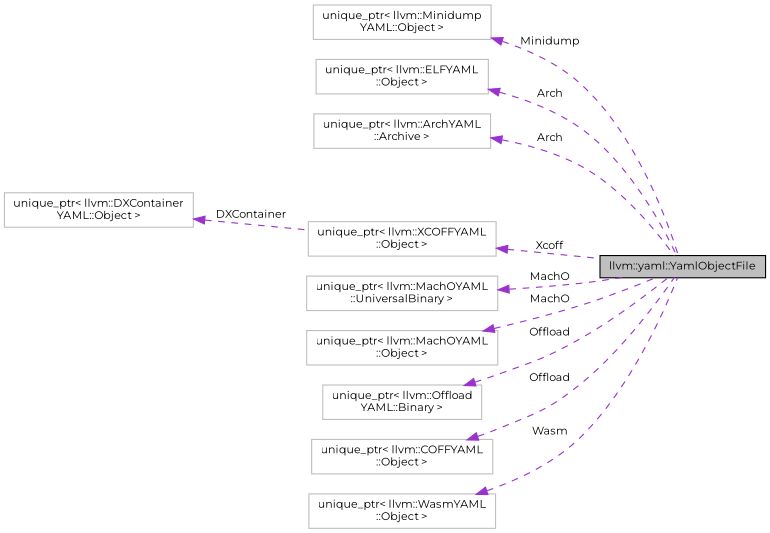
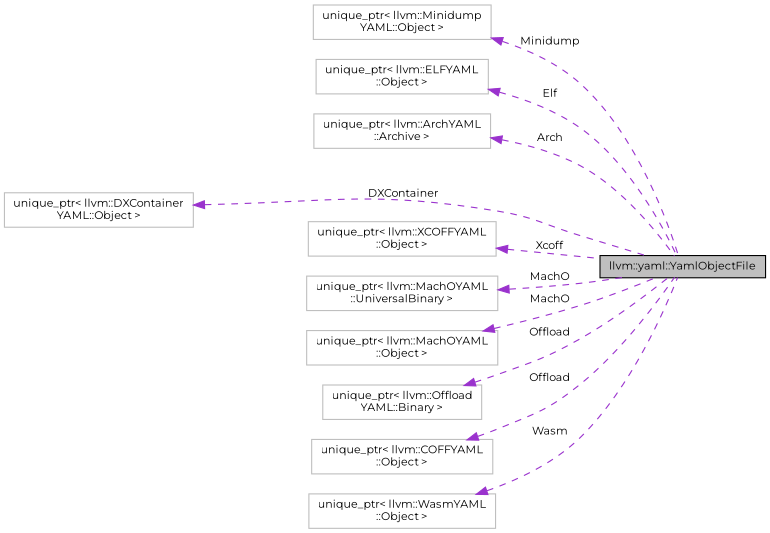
  digraph {
    fontname=Montserrat
    rankdir=LR
    node [color=grey75 fontname=Montserrat fontsize=10 shape=record]
    edge [color=darkorchid3 dir=back fontname=Montserrat fontsize=10 labelfontname=Helvetica labelfontsize=10 style=dashed]
    n1 [color=black fillcolor=grey75 fontcolor=black height=0.2 label="llvm::yaml::YamlObjectFile" style=filled width=0.4]
    n2 [height=0.2 label="unique_ptr\< llvm::Minidump\lYAML::Object \>" width=0.4]
    n3 [height=0.2 label="unique_ptr\< llvm::ELFYAML\l::Object \>" width=0.4]
    n4 [height=0.2 label="unique_ptr\< llvm::ArchYAML\l::Archive \>" width=0.4]
    n5 [height=0.2 label="unique_ptr\< llvm::XCOFFYAML\l::Object \>" width=0.4]
    n6 [height=0.2 label="unique_ptr\< llvm::DXContainer\lYAML::Object \>" width=0.4]
    n7 [height=0.2 label="unique_ptr\< llvm::MachOYAML\l::UniversalBinary \>" width=0.4]
    n8 [height=0.2 label="unique_ptr\< llvm::MachOYAML\l::Object \>" width=0.4]
    n9 [height=0.2 label="unique_ptr\< llvm::Offload\lYAML::Binary \>" width=0.4]
    n10 [height=0.2 label="unique_ptr\< llvm::COFFYAML\l::Object \>" width=0.4]
    n11 [height=0.2 label="unique_ptr\< llvm::WasmYAML\l::Object \>" width=0.4]
    n2 -> n1 [label=" Minidump"]
-   n3 -> n1 [label=" Arch"]
+   n3 -> n1 [label=" Elf"]
    n4 -> n1 [label=" Arch"]
    n5 -> n1 [label=" Xcoff"]
-   n6 -> n5 [label=" DXContainer"]
+   n6 -> n1 [label=" DXContainer"]
    n7 -> n1 [label=" MachO"]
    n8 -> n1 [label=" MachO"]
    n9 -> n1 [label=" Offload"]
    n10 -> n1 [label=" Offload"]
    n11 -> n1 [label=" Wasm"]
  }
